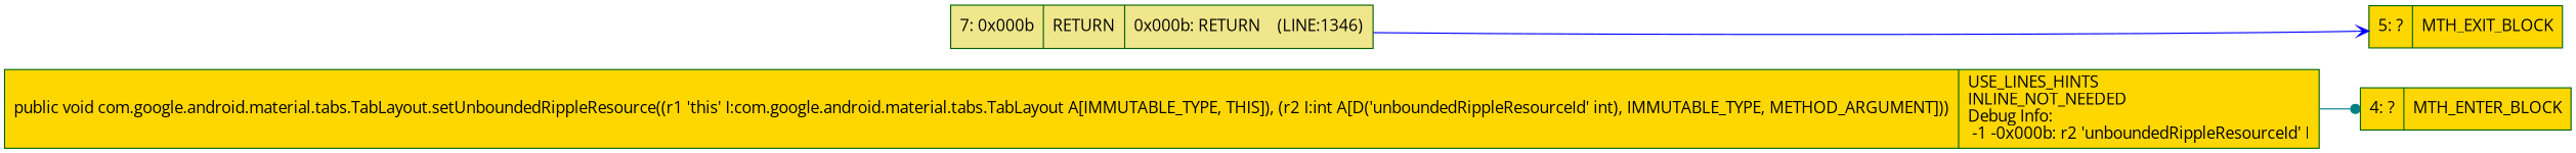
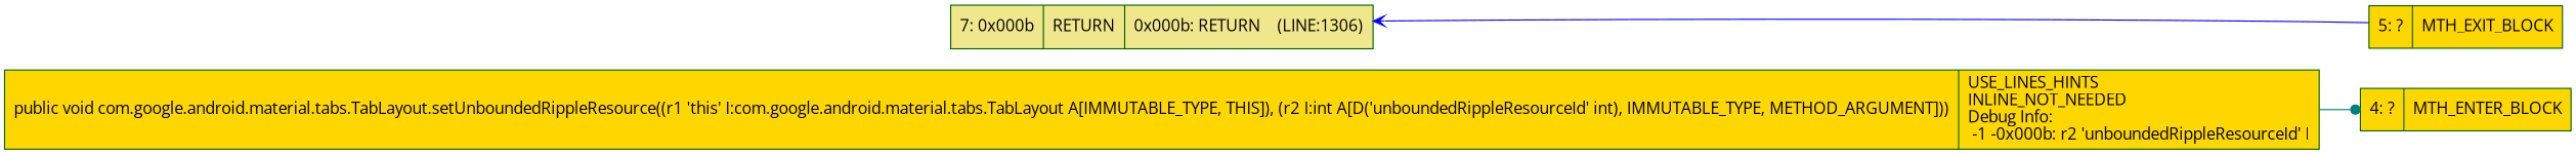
  digraph {
    fontname="Open Sans"
    rankdir=LR
    node [color=darkgreen fillcolor=gold fontname="Open Sans" shape=record style=filled]
    edge [fontname="Open Sans"]
    n1 [label="{4\:\ ?|MTH_ENTER_BLOCK\l}"]
-   n2 [fillcolor=khaki label="{7\:\ 0x000b|RETURN\l|0x000b: RETURN    (LINE:1346)\l}"]
+   n2 [fillcolor=khaki label="{7\:\ 0x000b|RETURN\l|0x000b: RETURN    (LINE:1306)\l}"]
    n3 [label="{5\:\ ?|MTH_EXIT_BLOCK\l}"]
    n4 [label="{public void com.google.android.material.tabs.TabLayout.setUnboundedRippleResource((r1 'this' I:com.google.android.material.tabs.TabLayout A[IMMUTABLE_TYPE, THIS]), (r2 I:int A[D('unboundedRippleResourceId' int), IMMUTABLE_TYPE, METHOD_ARGUMENT]))  | USE_LINES_HINTS\lINLINE_NOT_NEEDED\lDebug Info:\l  \-1 \-0x000b: r2 'unboundedRippleResourceId' I\l}"]
-   n2 -> n3 [arrowhead=vee color=blue]
+   n3 -> n2 [arrowhead=vee color=blue]
    n4 -> n1 [arrowhead=dot color=teal]
  }
